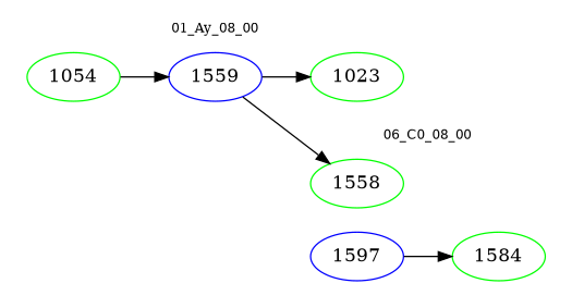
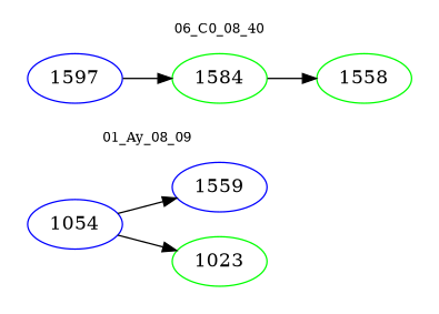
  digraph {
    rankdir=LR
    node [color=green]
    edge [color=black]
-   n1 [label=1054]
+   n1 [color=blue label=1054]
    n2 [label=1023]
    n3 [color=blue label=1559]
    n4 [label=1584]
    n5 [label=1558]
    n6 [color=blue label=1597]
    subgraph cluster_1 {
      color=white
      fontsize=10
-     label="01_Ay_08_00"
+     label="01_Ay_08_09"
      n1
      n2
      n3
    }
    subgraph cluster_2 {
      color=white
      fontsize=10
-     label="06_C0_08_00"
+     label="06_C0_08_40"
      n4
      n5
      n6
    }
-   n3 -> n2
+   n1 -> n2
    n1 -> n3
-   n3 -> n5
+   n4 -> n5
    n6 -> n4
  }
